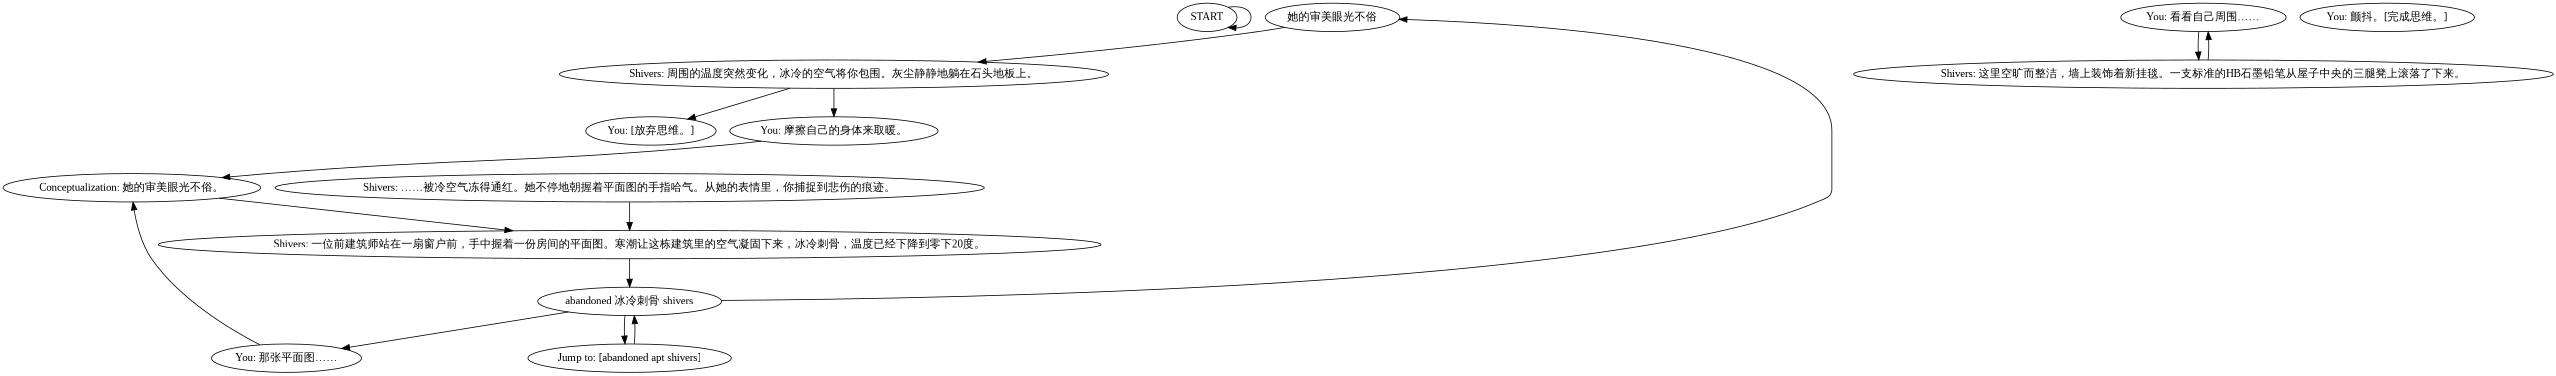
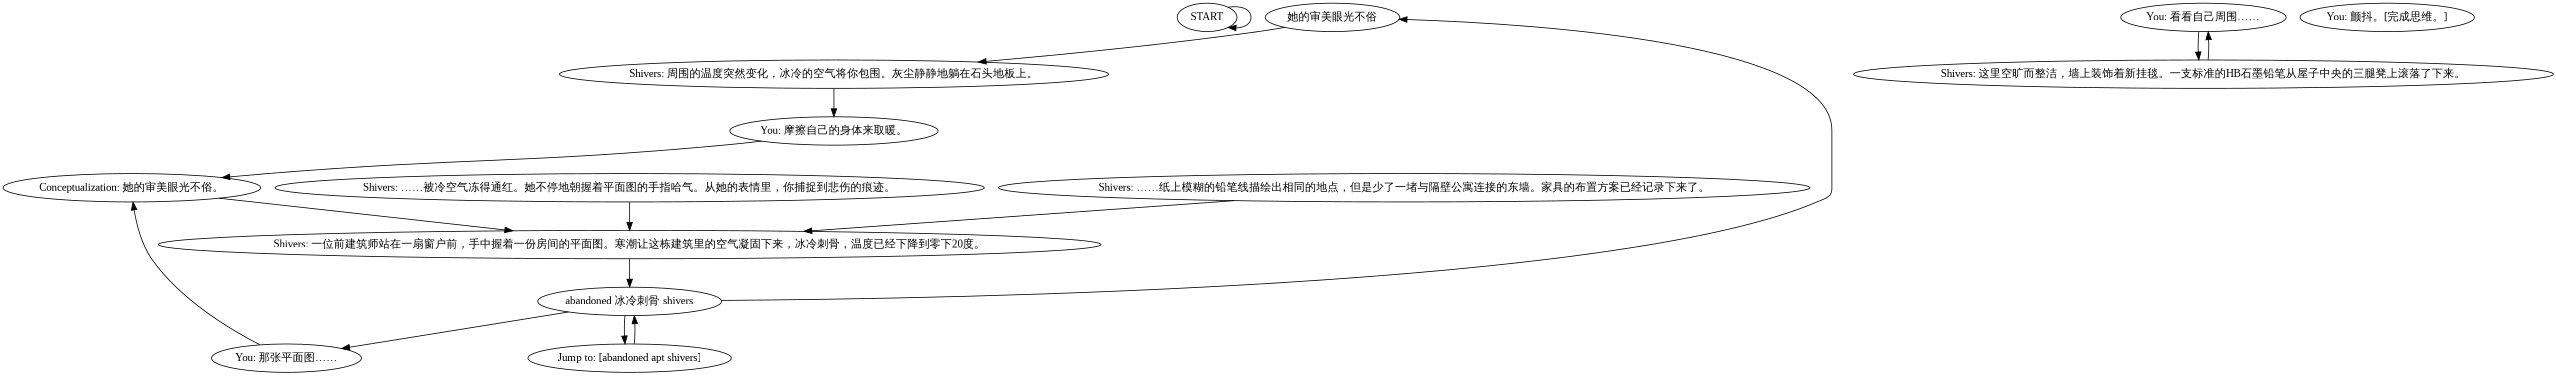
  digraph {
    fontname="Liberation Serif"
    node [fontname="Liberation Serif"]
    edge [fontname="Liberation Serif"]
    n1 [label=START]
    n2 [label="她的审美眼光不俗"]
    n3 [label="Shivers: 周围的温度突然变化，冰冷的空气将你包围。灰尘静静地躺在石头地板上。"]
    n4 [label="You: 摩擦自己的身体来取暖。"]
-   n5 [label="You: [放弃思维。]"]
    n6 [label="You: 看看自己周围……"]
    n7 [label="Shivers: 这里空旷而整洁，墙上装饰着新挂毯。一支标准的HB石墨铅笔从屋子中央的三腿凳上滚落了下来。"]
    n8 [label="Conceptualization: 她的审美眼光不俗。"]
    n9 [label="Shivers: 一位前建筑师站在一扇窗户前，手中握着一份房间的平面图。寒潮让这栋建筑里的空气凝固下来，冰冷刺骨，温度已经下降到零下20度。"]
    n10 [label="abandoned 冰冷刺骨 shivers"]
    n11 [label="Jump to: [abandoned apt shivers]"]
    n12 [label="You: 那张平面图……"]
    n13 [label="You: 颤抖。[完成思维。]"]
    n14 [label="Shivers: ……被冷空气冻得通红。她不停地朝握着平面图的手指哈气。从她的表情里，你捕捉到悲伤的痕迹。"]
+   n15 [label="Shivers: ……纸上模糊的铅笔线描绘出相同的地点，但是少了一堵与隔壁公寓连接的东墙。家具的布置方案已经记录下来了。"]
    n1 -> n1
    n2 -> n3
    n3 -> n4
-   n3 -> n5
    n4 -> n8
    n6 -> n7
    n7 -> n6
    n8 -> n9
    n9 -> n10
    n10 -> n2
    n10 -> n11
    n10 -> n12
    n11 -> n10
    n12 -> n8
    n14 -> n9
+   n15 -> n9
  }
